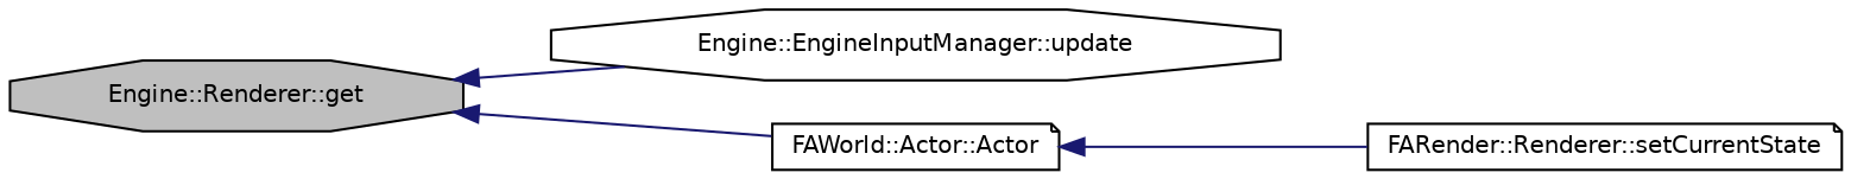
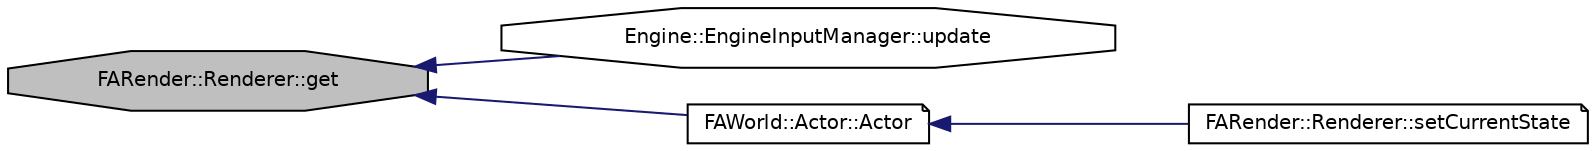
  digraph {
    rankdir=LR
    node [color=black fillcolor=white fontname=Helvetica fontsize=10 shape=octagon style=filled]
    edge [color=midnightblue dir=back fontname=Helvetica fontsize=10 labelfontname=Helvetica labelfontsize=10 style=solid]
-   n1 [fillcolor=grey75 fontcolor=black height=0.2 label="Engine::Renderer::get" width=0.4]
+   n1 [fillcolor=grey75 fontcolor=black height=0.2 label="FARender::Renderer::get" width=0.4]
    n2 [height=0.2 label="Engine::EngineInputManager::update" width=0.4]
    n3 [height=0.2 label="FAWorld::Actor::Actor" shape=note width=0.4]
    n4 [height=0.2 label="FARender::Renderer::setCurrentState" shape=note width=0.4]
    n1 -> n2
    n1 -> n3
    n3 -> n4
  }
